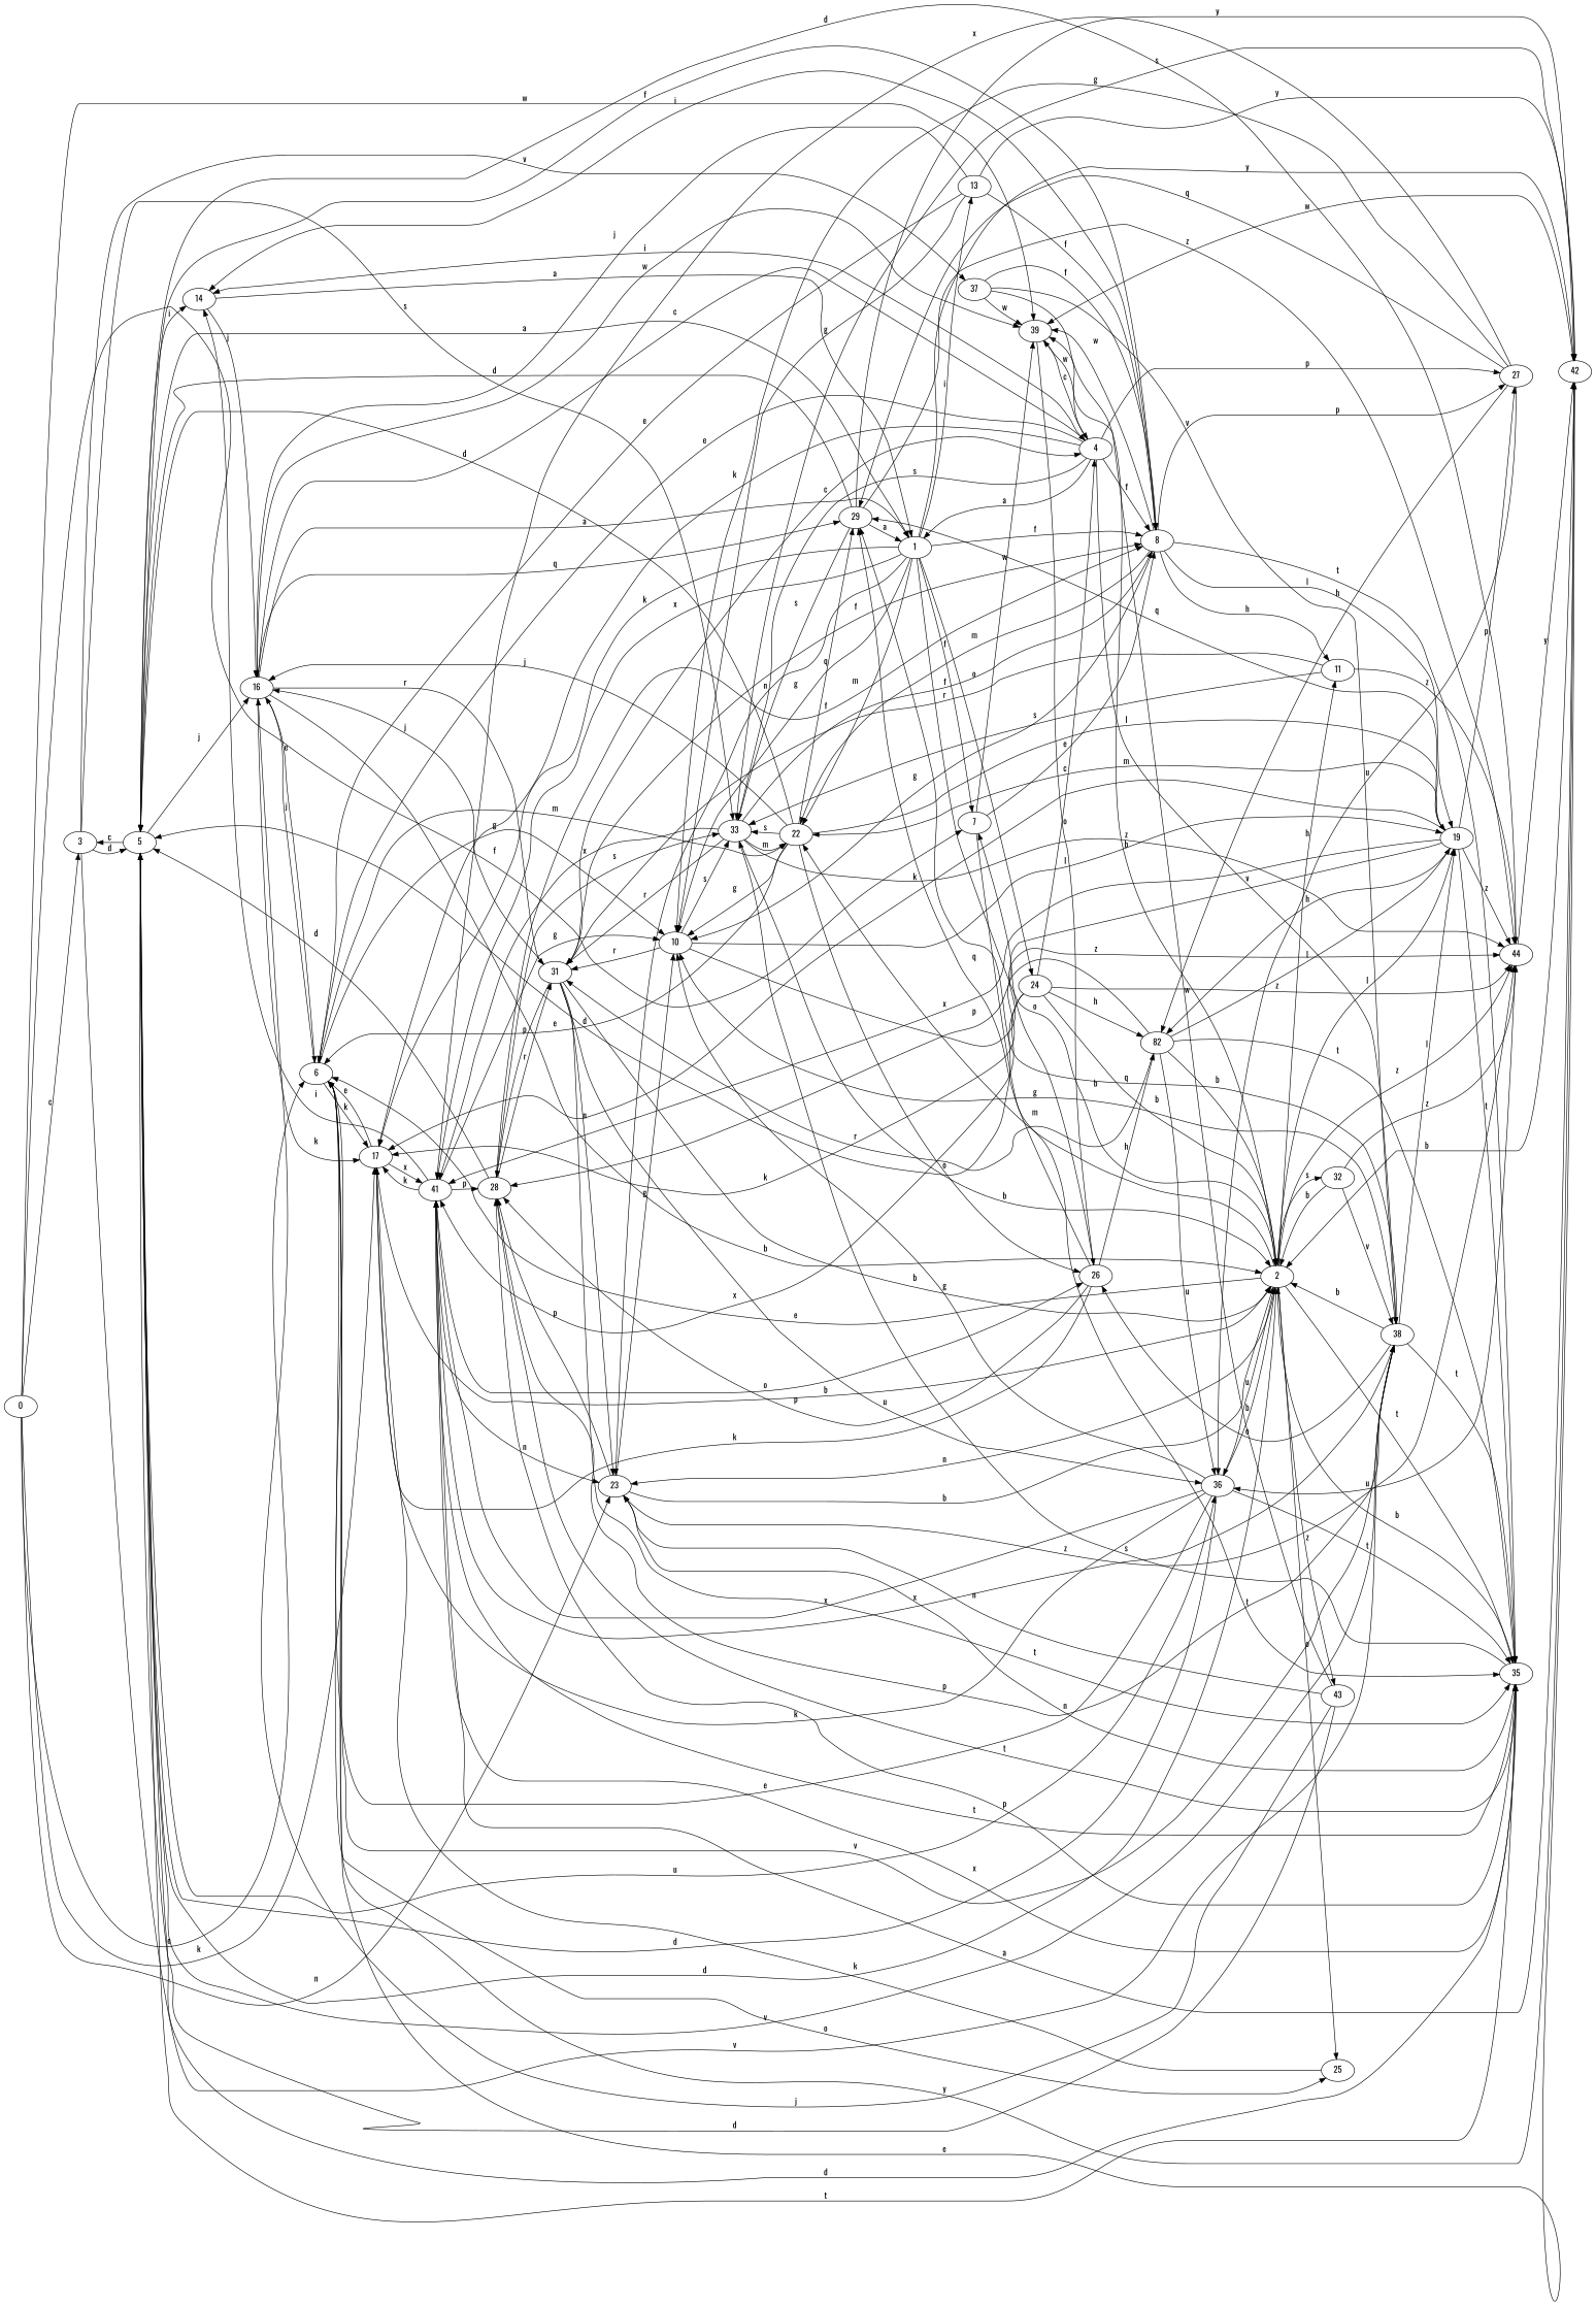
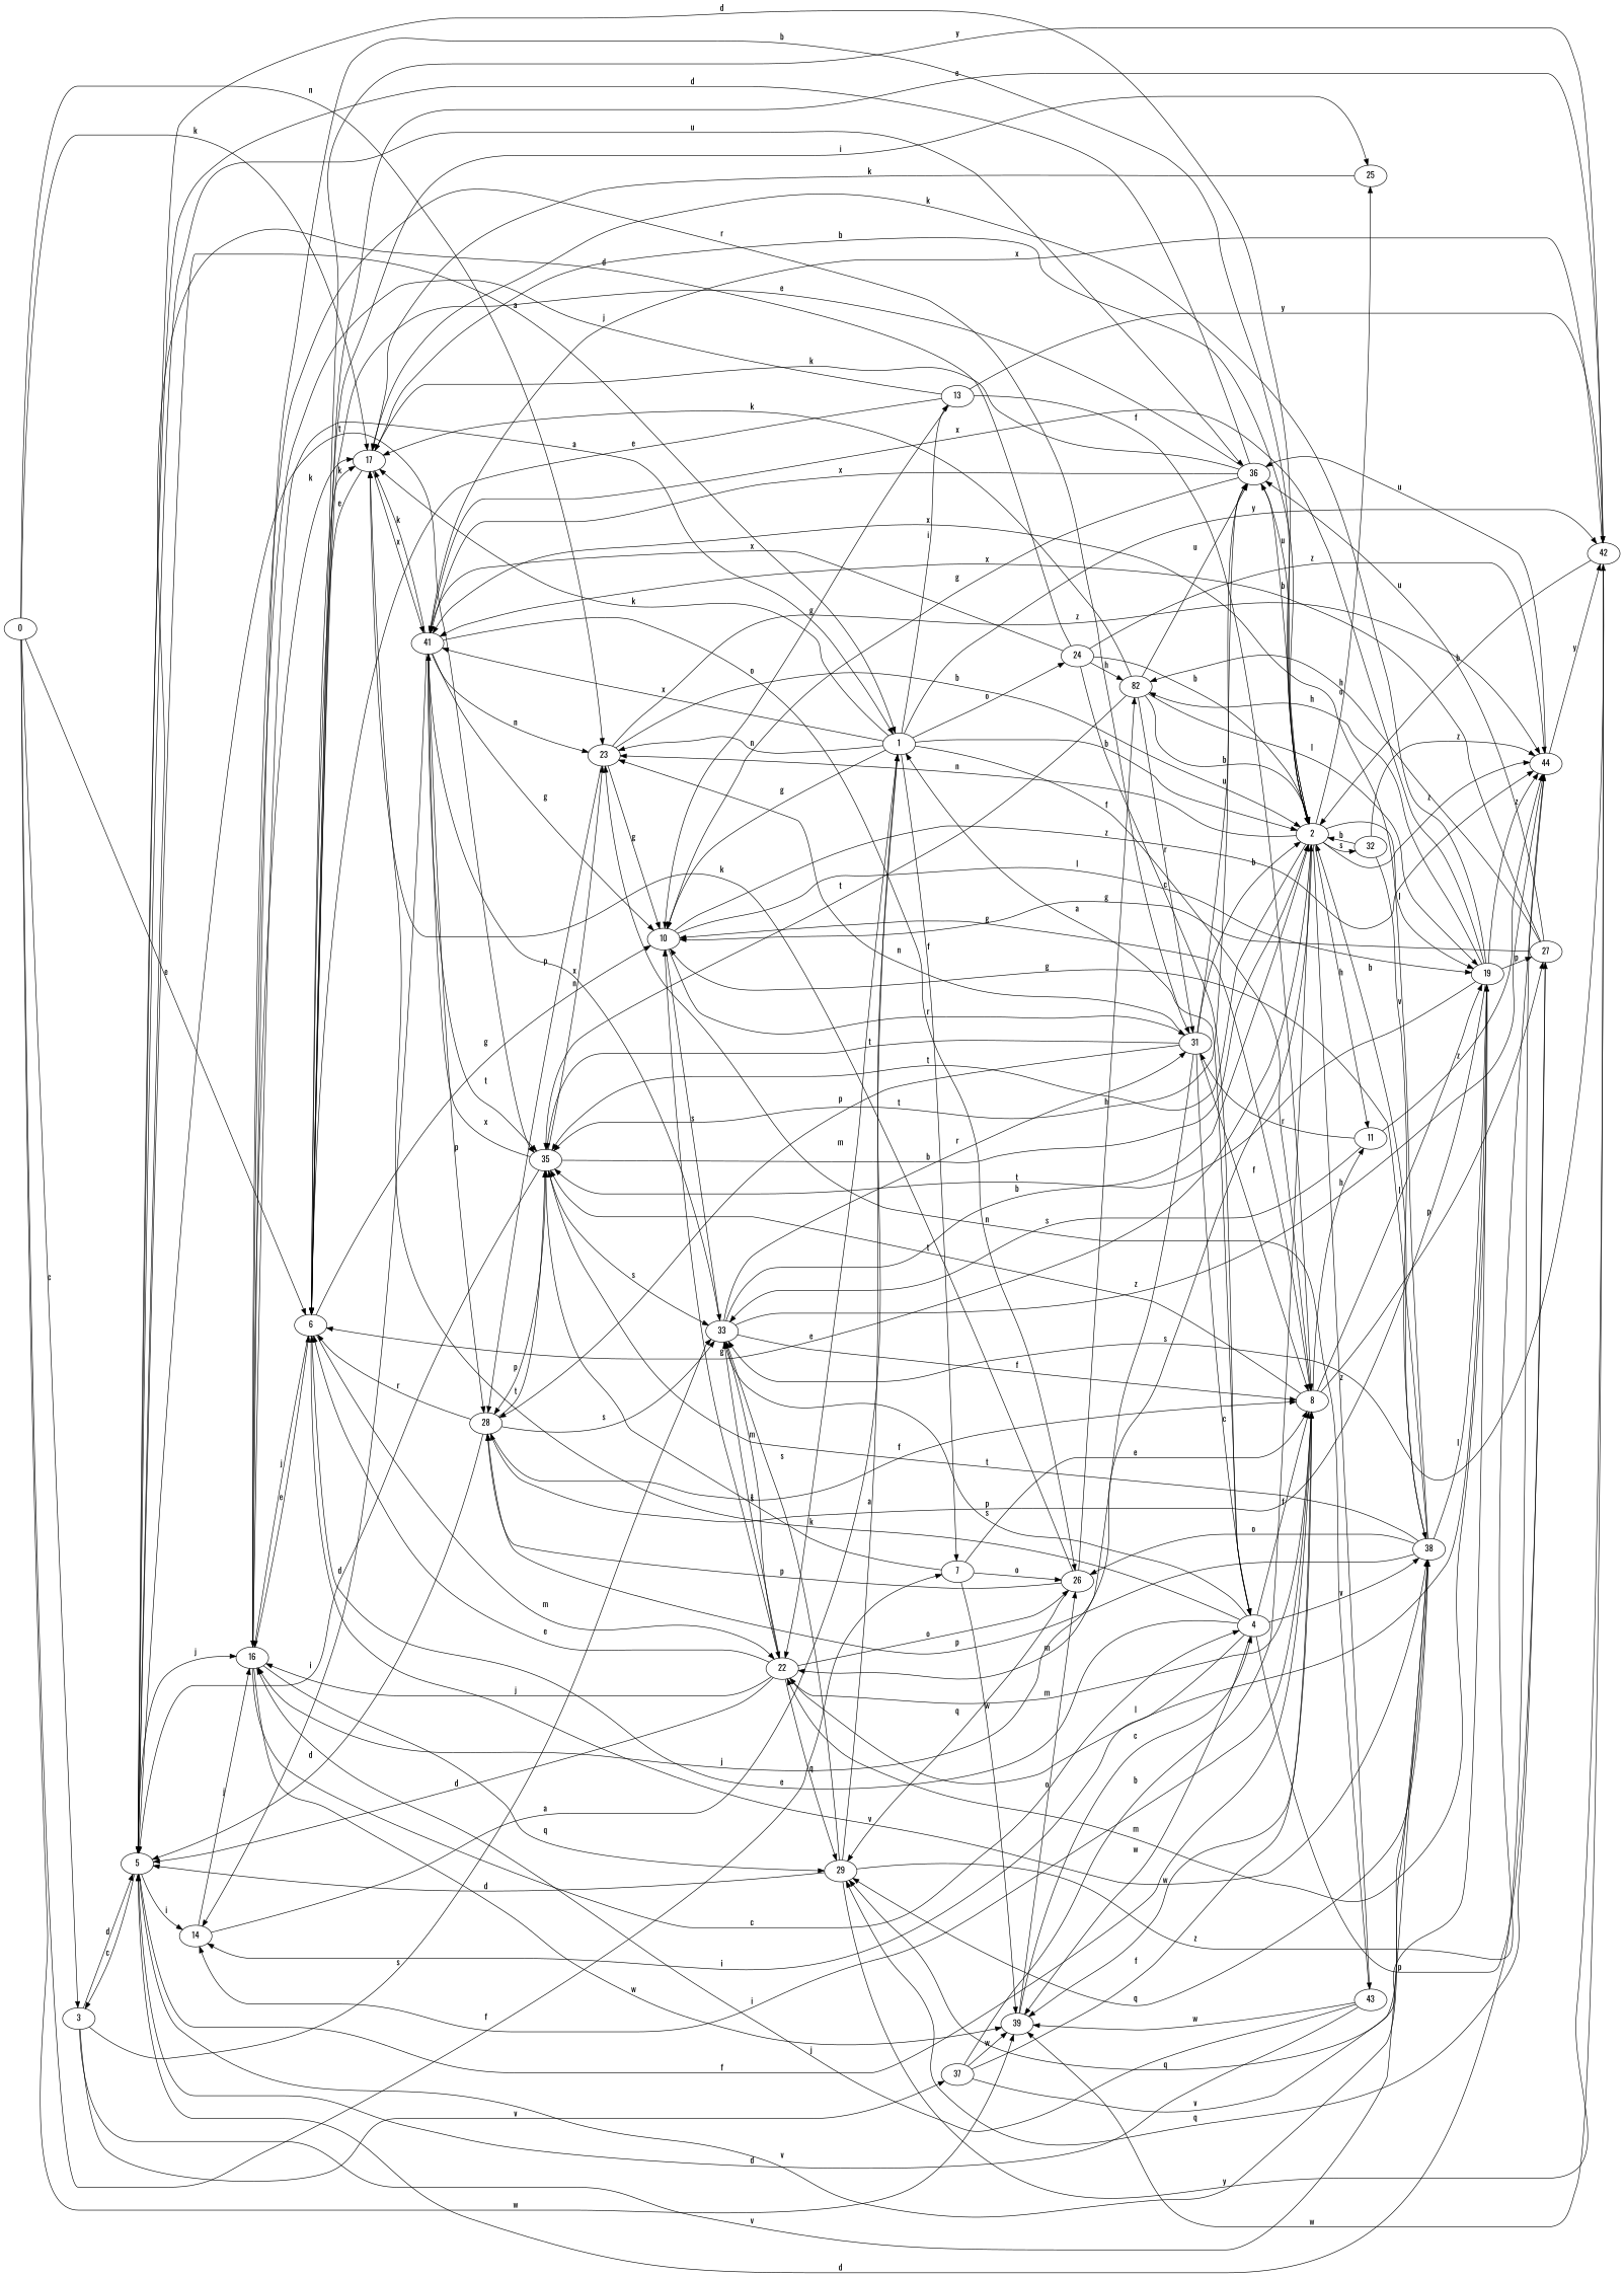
  strict digraph {
    fontname=Oswald
    rankdir=LR
    node [fontname=Oswald]
    edge [fontname=Oswald]
    0
    3
    6
    7
    17
    23
    39
    5
    33
    37
    38
    10
    22
    42
    25
    16
    8
    35
    26
    2
    41
    44
    28
    4
    1
    13
    24
    11
    19
    32
    36
    43
    14
    27
    31
    29
    n37 [label=82]
    0 -> 3 [label=c]
    0 -> 6 [label=e]
    0 -> 7 [label=f]
    0 -> 17 [label=k]
    0 -> 23 [label=n]
    0 -> 39 [label=w]
    3 -> 5 [label=d]
    3 -> 33 [label=s]
    3 -> 37 [label=v]
    3 -> 38 [label=v]
    6 -> 17 [label=k]
    6 -> 38 [label=v]
    6 -> 10 [label=g]
    6 -> 22 [label=m]
    6 -> 42 [label=y]
-   6 -> 25 [label=o]
+   6 -> 25 [label=i]
    6 -> 16 [label=j]
    7 -> 39 [label=w]
    7 -> 8 [label=e]
    7 -> 35 [label=t]
-   26 -> 7 [label=o]
+   7 -> 26 [label=o]
    17 -> 6 [label=e]
    17 -> 2 [label=b]
    17 -> 41 [label=x]
    23 -> 10 [label=g]
    23 -> 2 [label=b]
    23 -> 44 [label=z]
    23 -> 28 [label=p]
    39 -> 26 [label=o]
    39 -> 4 [label=c]
    5 -> 3 [label=c]
    5 -> 38 [label=v]
    5 -> 16 [label=j]
    5 -> 8 [label=f]
    5 -> 35 [label=t]
    5 -> 1 [label=a]
    5 -> 36 [label=u]
    5 -> 14 [label=i]
    33 -> 22 [label=m]
    33 -> 8 [label=f]
    33 -> 2 [label=b]
    33 -> 41 [label=x]
    33 -> 44 [label=z]
    33 -> 31 [label=r]
    37 -> 39 [label=w]
    37 -> 38 [label=v]
    37 -> 8 [label=f]
    37 -> 2 [label=b]
    38 -> 10 [label=g]
    38 -> 35 [label=t]
    38 -> 26 [label=o]
    38 -> 2 [label=b]
    38 -> 41 [label=x]
    38 -> 28 [label=p]
    38 -> 19 [label=l]
    38 -> 29 [label=q]
    10 -> 33 [label=s]
    10 -> 44 [label=z]
    10 -> 19 [label=l]
    10 -> 31 [label=r]
    22 -> 6 [label=e]
    22 -> 5 [label=d]
    22 -> 33 [label=s]
    22 -> 10 [label=g]
    22 -> 16 [label=j]
    22 -> 26 [label=o]
    22 -> 19 [label=l]
    22 -> 29 [label=q]
    42 -> 6 [label=e]
    42 -> 39 [label=w]
    42 -> 33 [label=s]
    42 -> 2 [label=b]
-   42 -> 41 [label=a]
+   42 -> 41 [label=x]
    25 -> 17 [label=k]
    16 -> 6 [label=e]
    16 -> 17 [label=k]
    16 -> 39 [label=w]
    16 -> 2 [label=b]
    16 -> 4 [label=c]
    16 -> 1 [label=a]
    16 -> 31 [label=r]
    16 -> 29 [label=q]
    8 -> 39 [label=w]
    8 -> 10 [label=g]
    8 -> 22 [label=m]
    8 -> 35 [label=t]
    8 -> 11 [label=h]
    8 -> 19 [label=l]
    8 -> 14 [label=i]
    8 -> 27 [label=p]
    35 -> 23 [label=n]
    35 -> 5 [label=d]
    35 -> 33 [label=s]
    35 -> 2 [label=b]
    35 -> 41 [label=x]
    35 -> 28 [label=p]
    26 -> 17 [label=k]
    26 -> 28 [label=p]
    26 -> 29 [label=q]
    26 -> n37 [label=h]
    2 -> 6 [label=e]
    2 -> 23 [label=n]
    2 -> 5 [label=d]
    2 -> 22 [label=m]
    2 -> 25 [label=o]
    2 -> 35 [label=t]
    2 -> 44 [label=z]
    2 -> 11 [label=h]
    2 -> 19 [label=l]
    2 -> 32 [label=s]
    2 -> 36 [label=u]
    2 -> 43 [label=z]
    41 -> 17 [label=k]
    41 -> 23 [label=n]
    41 -> 10 [label=g]
    41 -> 35 [label=t]
    41 -> 26 [label=o]
    41 -> 28 [label=p]
    41 -> 14 [label=i]
    44 -> 5 [label=d]
    44 -> 42 [label=y]
    44 -> 36 [label=u]
    28 -> 5 [label=d]
    28 -> 33 [label=s]
    28 -> 8 [label=f]
    28 -> 35 [label=t]
-   28 -> 31 [label=r]
+   28 -> 6 [label=r]
    4 -> 6 [label=e]
    4 -> 17 [label=k]
    4 -> 39 [label=w]
    4 -> 33 [label=s]
    4 -> 38 [label=v]
    4 -> 8 [label=f]
    4 -> 1 [label=a]
    4 -> 14 [label=i]
    4 -> 27 [label=p]
    1 -> 7 [label=f]
    1 -> 17 [label=k]
    1 -> 23 [label=n]
    1 -> 10 [label=g]
    1 -> 22 [label=m]
    1 -> 42 [label=y]
    1 -> 8 [label=f]
    1 -> 2 [label=b]
    1 -> 41 [label=x]
    1 -> 13 [label=i]
    1 -> 24 [label=o]
    13 -> 6 [label=e]
    13 -> 10 [label=g]
    13 -> 42 [label=y]
    13 -> 16 [label=j]
    13 -> 8 [label=f]
    24 -> 5 [label=d]
    24 -> 2 [label=b]
    24 -> 41 [label=x]
    24 -> 44 [label=z]
    24 -> 4 [label=c]
    24 -> n37 [label=h]
    11 -> 33 [label=s]
    11 -> 44 [label=z]
    11 -> 31 [label=r]
    19 -> 17 [label=k]
    19 -> 22 [label=m]
    19 -> 35 [label=t]
    19 -> 41 [label=x]
    19 -> 44 [label=z]
    19 -> 28 [label=p]
    19 -> 27 [label=p]
    19 -> 29 [label=q]
    19 -> n37 [label=h]
    32 -> 38 [label=v]
    32 -> 2 [label=b]
    32 -> 44 [label=z]
    36 -> 6 [label=e]
    36 -> 17 [label=k]
    36 -> 5 [label=d]
    36 -> 10 [label=g]
    36 -> 35 [label=t]
    36 -> 2 [label=b]
    36 -> 41 [label=x]
    43 -> 23 [label=n]
    43 -> 39 [label=w]
    43 -> 5 [label=d]
    43 -> 16 [label=j]
    14 -> 16 [label=j]
    14 -> 1 [label=a]
    27 -> 10 [label=g]
    27 -> 41 [label=x]
    27 -> 36 [label=u]
    27 -> 29 [label=q]
    27 -> n37 [label=h]
    31 -> 23 [label=n]
    31 -> 16 [label=j]
    31 -> 8 [label=f]
    31 -> 35 [label=t]
    31 -> 2 [label=b]
    31 -> 28 [label=p]
    31 -> 4 [label=c]
    31 -> 36 [label=u]
    29 -> 5 [label=d]
    29 -> 33 [label=s]
    29 -> 42 [label=y]
    29 -> 44 [label=z]
    29 -> 1 [label=a]
    n37 -> 17 [label=k]
    n37 -> 35 [label=t]
    n37 -> 2 [label=b]
    n37 -> 19 [label=l]
    n37 -> 36 [label=u]
    n37 -> 31 [label=r]
  }
